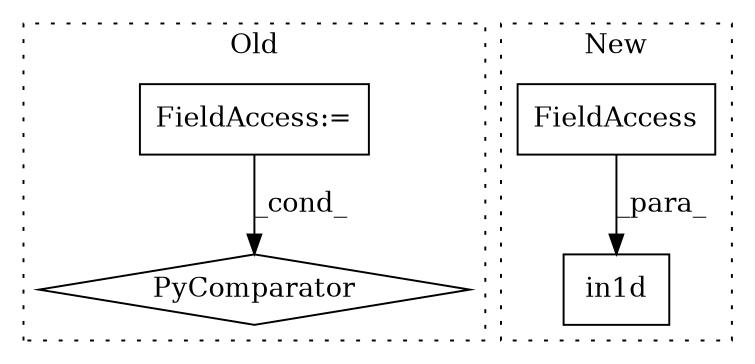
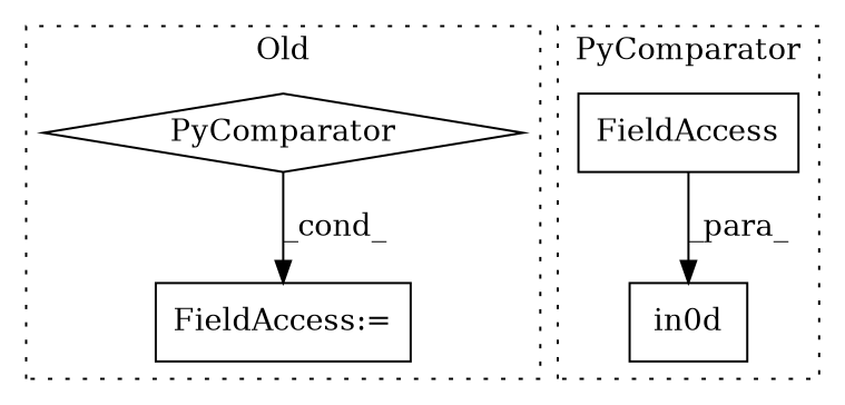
  digraph {
    node [l=61 s=38299 shape=box]
    n1 [a=113 label=PyComparator shape=diamond]
    n2 [a=7 label="FieldAccess:="]
-   n3 [a=32 l="5,1" label=in1d s="38215,38254"]
+   n3 [a=32 l="5,1" label=in0d s="38215,38254"]
    n4 [a=22 l=16 label=FieldAccess s=38220]
    subgraph cluster_1 {
      label=Old
      style=dotted
      n1
      n2
    }
    subgraph cluster_2 {
-     label=New
+     label=PyComparator
      style=dotted
      n3
      n4
    }
-   n2 -> n1 [label=_cond_]
+   n1 -> n2 [label=_cond_]
    n4 -> n3 [label=_para_]
  }
